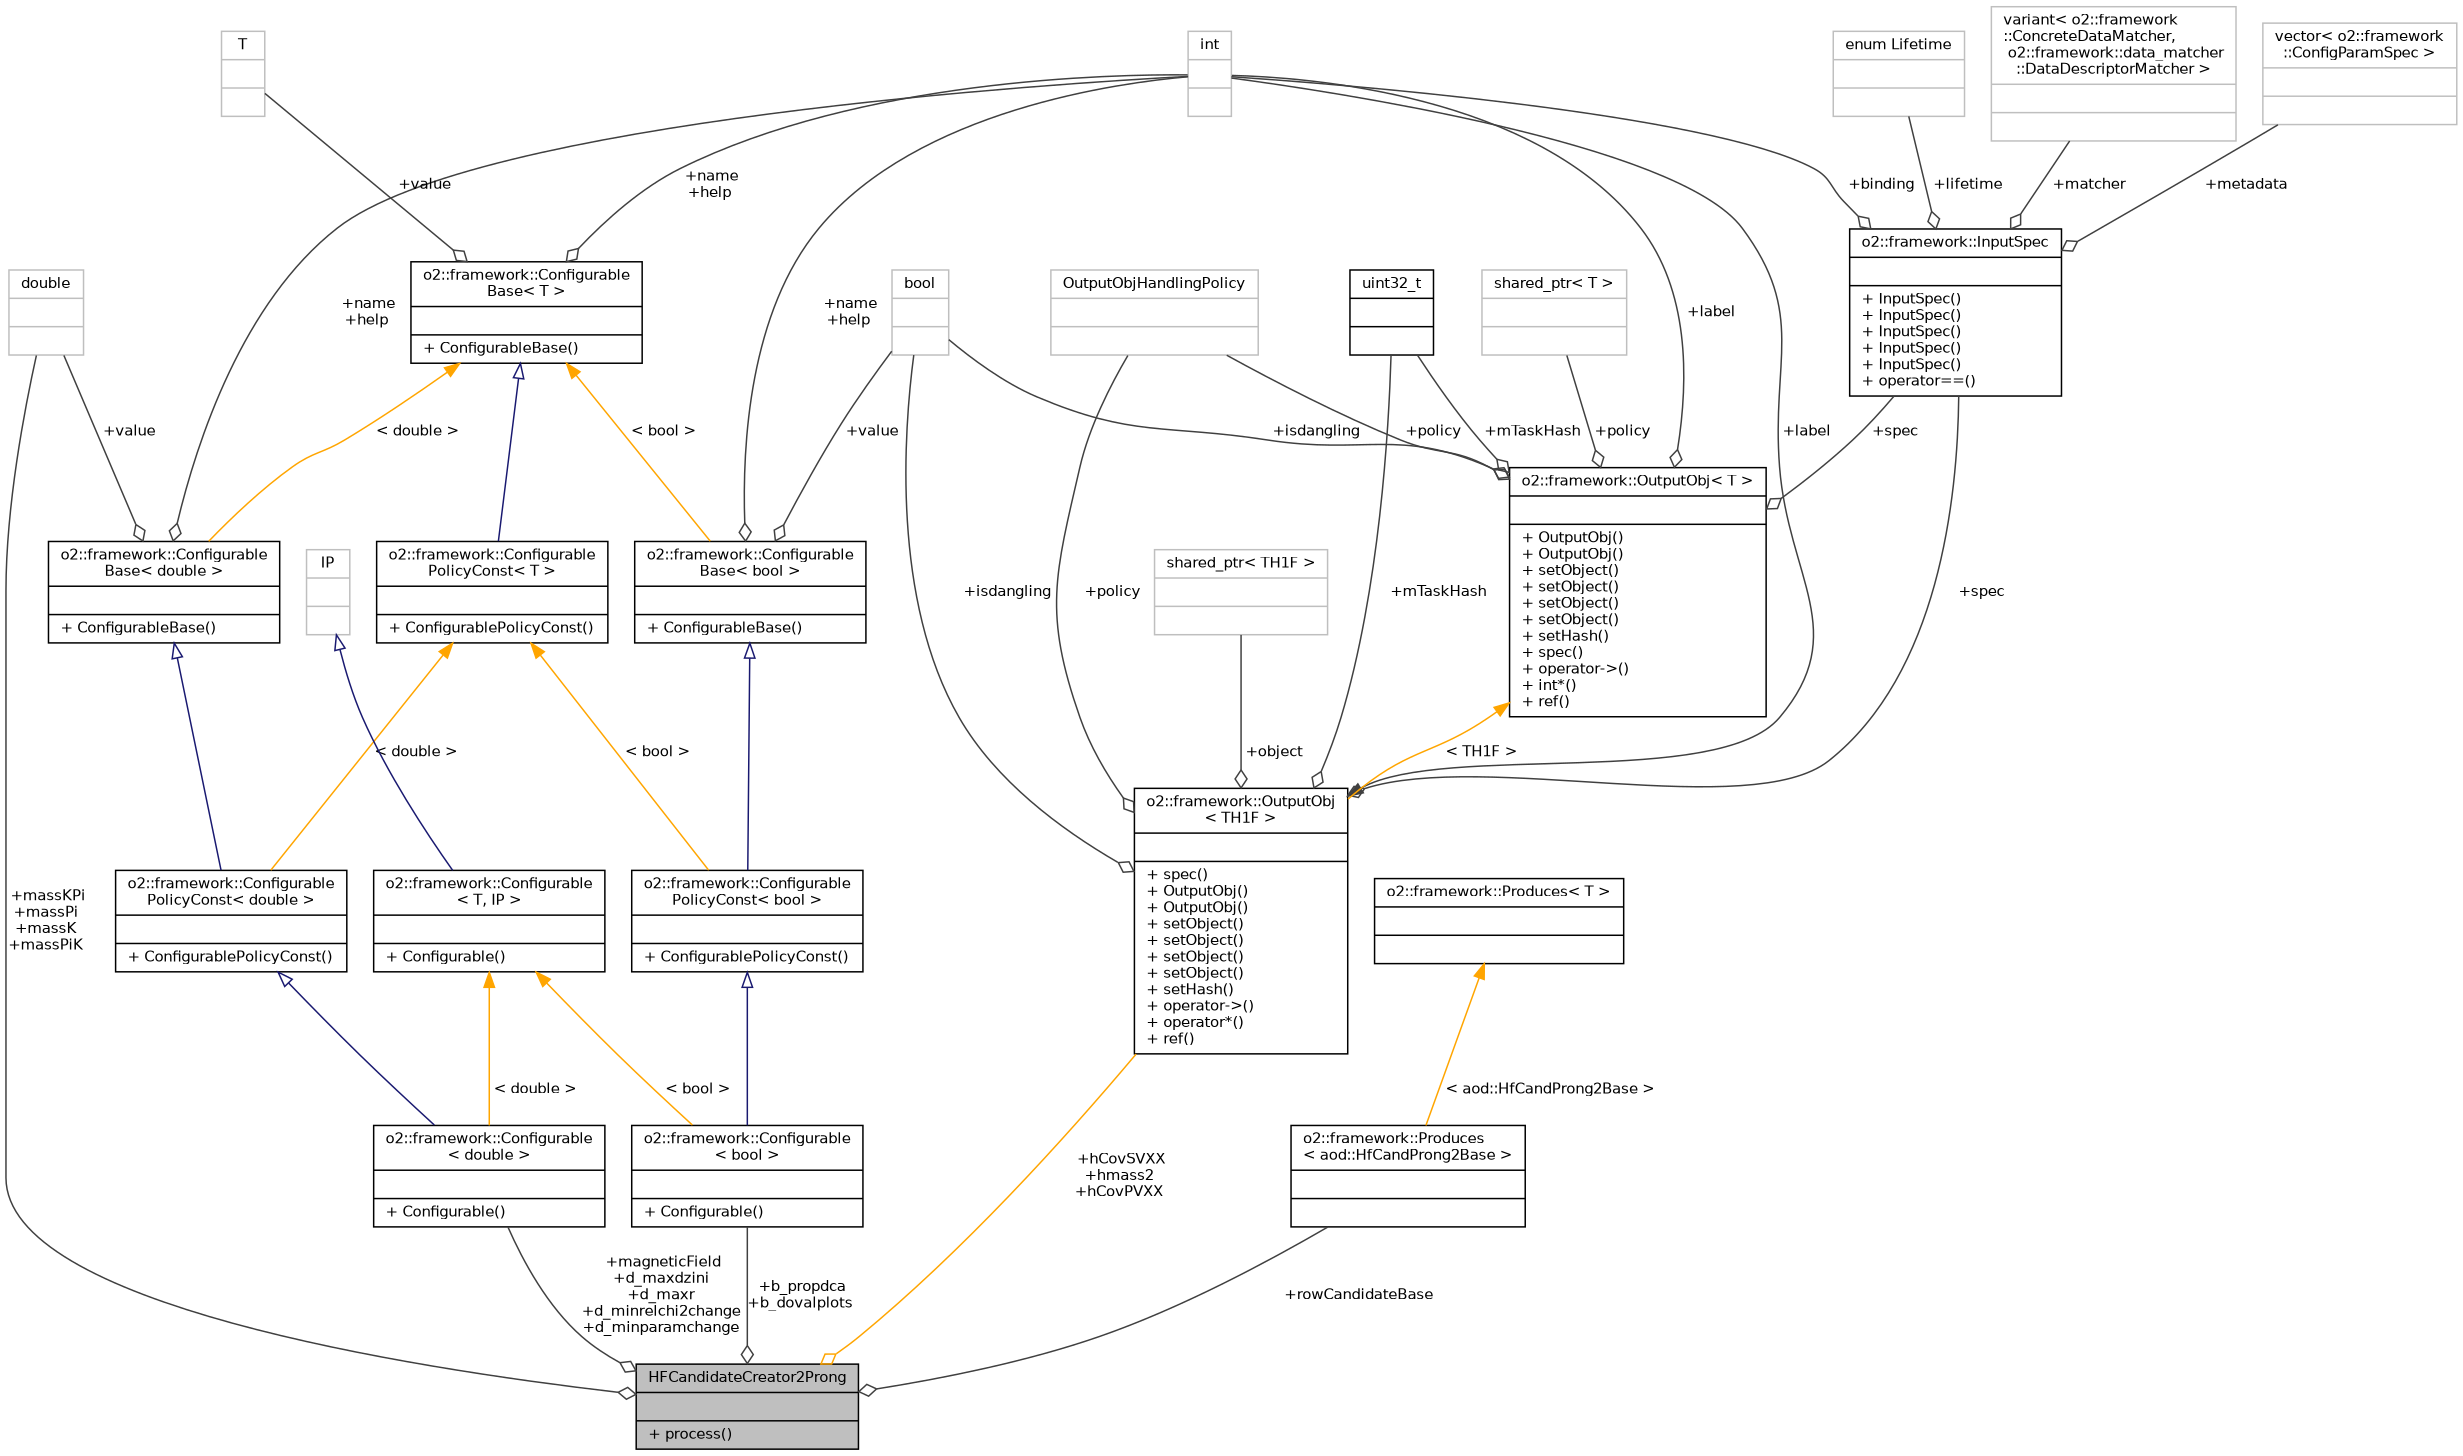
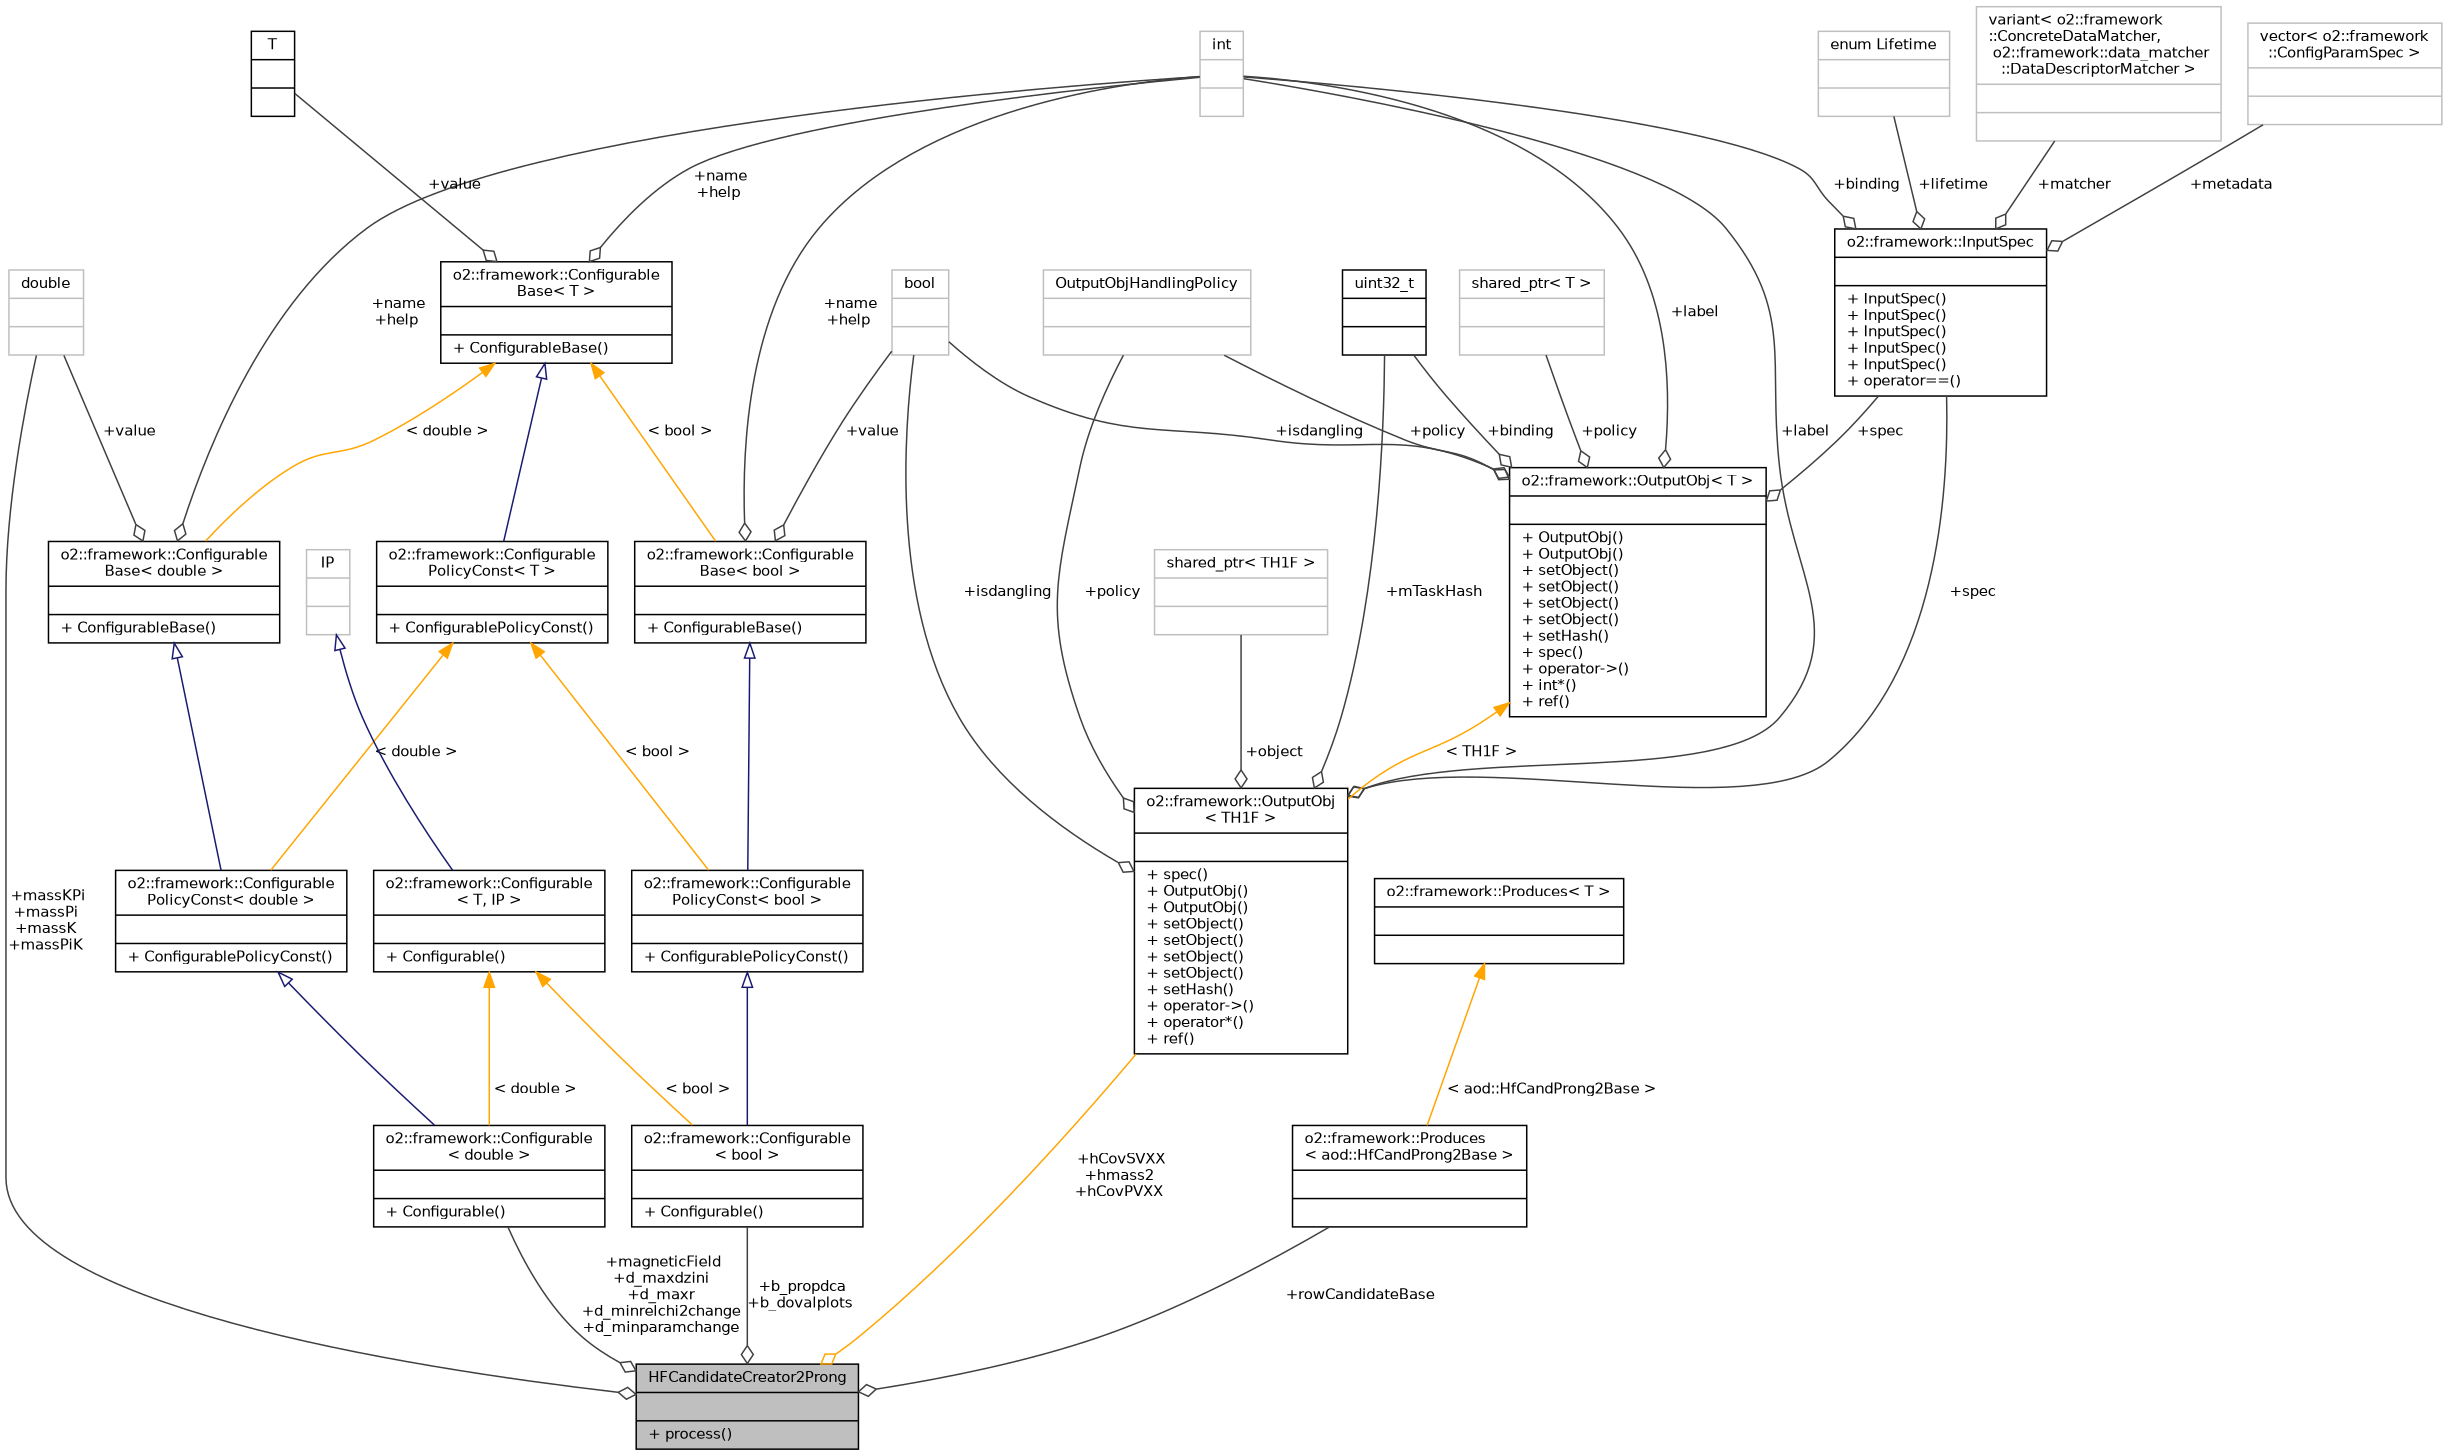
  digraph {
    node [color=black fontname=Helvetica fontsize=10 shape=record]
    edge [arrowhead=odiamond color=grey25 fontname=Helvetica fontsize=10 labelfontname=Helvetica labelfontsize=10 style=solid]
    n1 [fillcolor=grey75 fontcolor=black height=0.2 label="{HFCandidateCreator2Prong\n||+ process()\l}" style=filled width=0.4]
    n2 [height=0.2 label="{o2::framework::Configurable\l\< double \>\n||+ Configurable()\l}" width=0.4]
    n3 [height=0.2 label="{o2::framework::Configurable\lPolicyConst\< double \>\n||+ ConfigurablePolicyConst()\l}" width=0.4]
    n4 [height=0.2 label="{o2::framework::Configurable\lBase\< double \>\n||+ ConfigurableBase()\l}" width=0.4]
    n5 [color=grey75 height=0.2 label="{double\n||}" width=0.4]
    n6 [color=grey75 height=0.2 label="{int\n||}" width=0.4]
    n7 [height=0.2 label="{o2::framework::Configurable\lBase\< T \>\n||+ ConfigurableBase()\l}" width=0.4]
    n8 [height=0.2 label="{o2::framework::Configurable\lBase\< bool \>\n||+ ConfigurableBase()\l}" width=0.4]
    n9 [height=0.2 label="{o2::framework::OutputObj\l\< TH1F \>\n||+ spec()\l+ OutputObj()\l+ OutputObj()\l+ setObject()\l+ setObject()\l+ setObject()\l+ setObject()\l+ setHash()\l+ operator-\>()\l+ operator*()\l+ ref()\l}" width=0.4]
    n10 [height=0.2 label="{o2::framework::InputSpec\n||+ InputSpec()\l+ InputSpec()\l+ InputSpec()\l+ InputSpec()\l+ InputSpec()\l+ operator==()\l}" width=0.4]
    n11 [height=0.2 label="{o2::framework::OutputObj\< T \>\n||+ OutputObj()\l+ OutputObj()\l+ setObject()\l+ setObject()\l+ setObject()\l+ setObject()\l+ setHash()\l+ spec()\l+ operator-\>()\l+ int*()\l+ ref()\l}" width=0.4]
    n12 [height=0.2 label="{o2::framework::Configurable\lPolicyConst\< T \>\n||+ ConfigurablePolicyConst()\l}" width=0.4]
    n13 [height=0.2 label="{o2::framework::Configurable\lPolicyConst\< bool \>\n||+ ConfigurablePolicyConst()\l}" width=0.4]
-   n14 [color=grey75 height=0.2 label="{T\n||}" width=0.4]
+   n14 [height=0.2 label="{T\n||}" width=0.4]
    n15 [height=0.2 label="{o2::framework::Configurable\l\< bool \>\n||+ Configurable()\l}" width=0.4]
    n16 [height=0.2 label="{o2::framework::Configurable\l\< T, IP \>\n||+ Configurable()\l}" width=0.4]
    n17 [color=grey75 height=0.2 label="{IP\n||}" width=0.4]
    n18 [color=grey75 height=0.2 label="{bool\n||}" width=0.4]
    n19 [height=0.2 label="{o2::framework::Produces\l\< aod::HfCandProng2Base \>\n||}" width=0.4]
    n20 [height=0.2 label="{o2::framework::Produces\< T \>\n||}" width=0.4]
    n21 [color=grey75 height=0.2 label="{OutputObjHandlingPolicy\n||}" width=0.4]
    n22 [height=0.2 label="{uint32_t\n||}" width=0.4]
    n23 [color=grey75 height=0.2 label="{vector\< o2::framework\l::ConfigParamSpec \>\n||}" width=0.4]
    n24 [color=grey75 height=0.2 label="{enum Lifetime\n||}" width=0.4]
    n25 [color=grey75 height=0.2 label="{variant\< o2::framework\l::ConcreteDataMatcher,\l o2::framework::data_matcher\l::DataDescriptorMatcher \>\n||}" width=0.4]
    n26 [color=grey75 height=0.2 label="{shared_ptr\< TH1F \>\n||}" width=0.4]
    n27 [color=grey75 height=0.2 label="{shared_ptr\< T \>\n||}" width=0.4]
    n2 -> n1 [label=" +magneticField\n+d_maxdzini\n+d_maxr\n+d_minrelchi2change\n+d_minparamchange"]
    n3 -> n2 [arrowtail=onormal color=midnightblue dir=back arrowhead=""]
    n4 -> n3 [arrowtail=onormal color=midnightblue dir=back arrowhead=""]
    n5 -> n1 [label=" +massKPi\n+massPi\n+massK\n+massPiK"]
    n5 -> n4 [label=" +value"]
    n6 -> n4 [label=" +name\n+help"]
    n6 -> n7 [label=" +name\n+help"]
    n6 -> n8 [label=" +name\n+help"]
-   n6 -> n9 [arrowhead=normal label=" +label"]
+   n6 -> n9 [label=" +label"]
    n6 -> n10 [label=" +binding"]
    n6 -> n11 [label=" +label"]
    n7 -> n4 [color=orange dir=back label=" \< double \>" arrowhead=""]
    n7 -> n8 [color=orange dir=back label=" \< bool \>" arrowhead=""]
    n7 -> n12 [arrowtail=onormal color=midnightblue dir=back arrowhead=""]
    n8 -> n13 [arrowtail=onormal color=midnightblue dir=back arrowhead=""]
    n9 -> n1 [color=orange label=" +hCovSVXX\n+hmass2\n+hCovPVXX"]
    n10 -> n9 [label=" +spec"]
    n10 -> n11 [label=" +spec"]
    n11 -> n9 [color=orange dir=back label=" \< TH1F \>" arrowhead=""]
    n12 -> n3 [color=orange dir=back label=" \< double \>" arrowhead=""]
    n12 -> n13 [color=orange dir=back label=" \< bool \>" arrowhead=""]
    n13 -> n15 [arrowtail=onormal color=midnightblue dir=back arrowhead=""]
    n14 -> n7 [label=" +value"]
    n15 -> n1 [label=" +b_propdca\n+b_dovalplots"]
    n16 -> n2 [color=orange dir=back label=" \< double \>" arrowhead=""]
    n16 -> n15 [color=orange dir=back label=" \< bool \>" arrowhead=""]
    n17 -> n16 [arrowtail=onormal color=midnightblue dir=back arrowhead=""]
    n18 -> n8 [label=" +value"]
    n18 -> n9 [label=" +isdangling"]
    n18 -> n11 [label=" +isdangling"]
    n19 -> n1 [label=" +rowCandidateBase"]
    n20 -> n19 [color=orange dir=back label=" \< aod::HfCandProng2Base \>" arrowhead=""]
    n21 -> n9 [label=" +policy"]
    n21 -> n11 [label=" +policy"]
    n22 -> n9 [label=" +mTaskHash"]
-   n22 -> n11 [label=" +mTaskHash"]
+   n22 -> n11 [label=" +binding"]
    n23 -> n10 [label=" +metadata"]
    n24 -> n10 [label=" +lifetime"]
    n25 -> n10 [label=" +matcher"]
    n26 -> n9 [label=" +object"]
    n27 -> n11 [label=" +policy"]
  }
